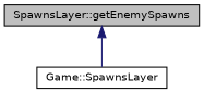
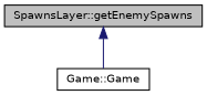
  digraph {
    rankdir=TB
    node [color=black fontname=Helvetica fontsize=10 shape=record]
    n1 [fillcolor=grey75 fontcolor=black height=0.2 label="SpawnsLayer::getEnemySpawns" style=filled width=0.4]
-   n2 [height=0.2 label="Game::SpawnsLayer" width=0.4]
+   n2 [height=0.2 label="Game::Game" width=0.4]
    n1 -> n2 [color=midnightblue dir=back fontname=Helvetica fontsize=10 labelfontname=Helvetica labelfontsize=10 style=solid]
  }
